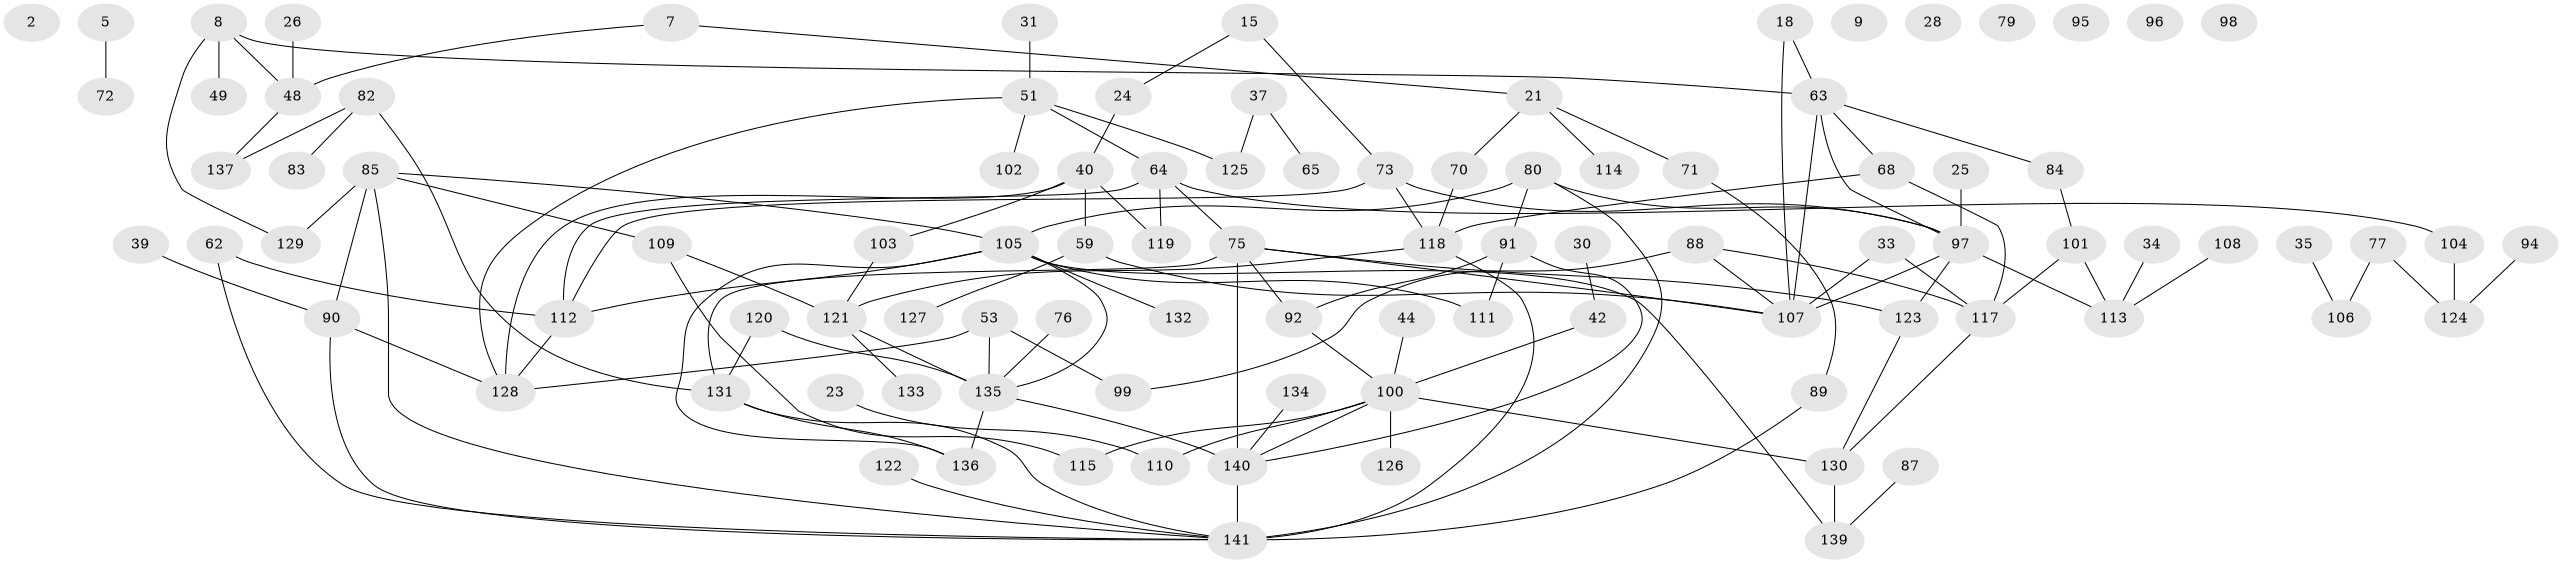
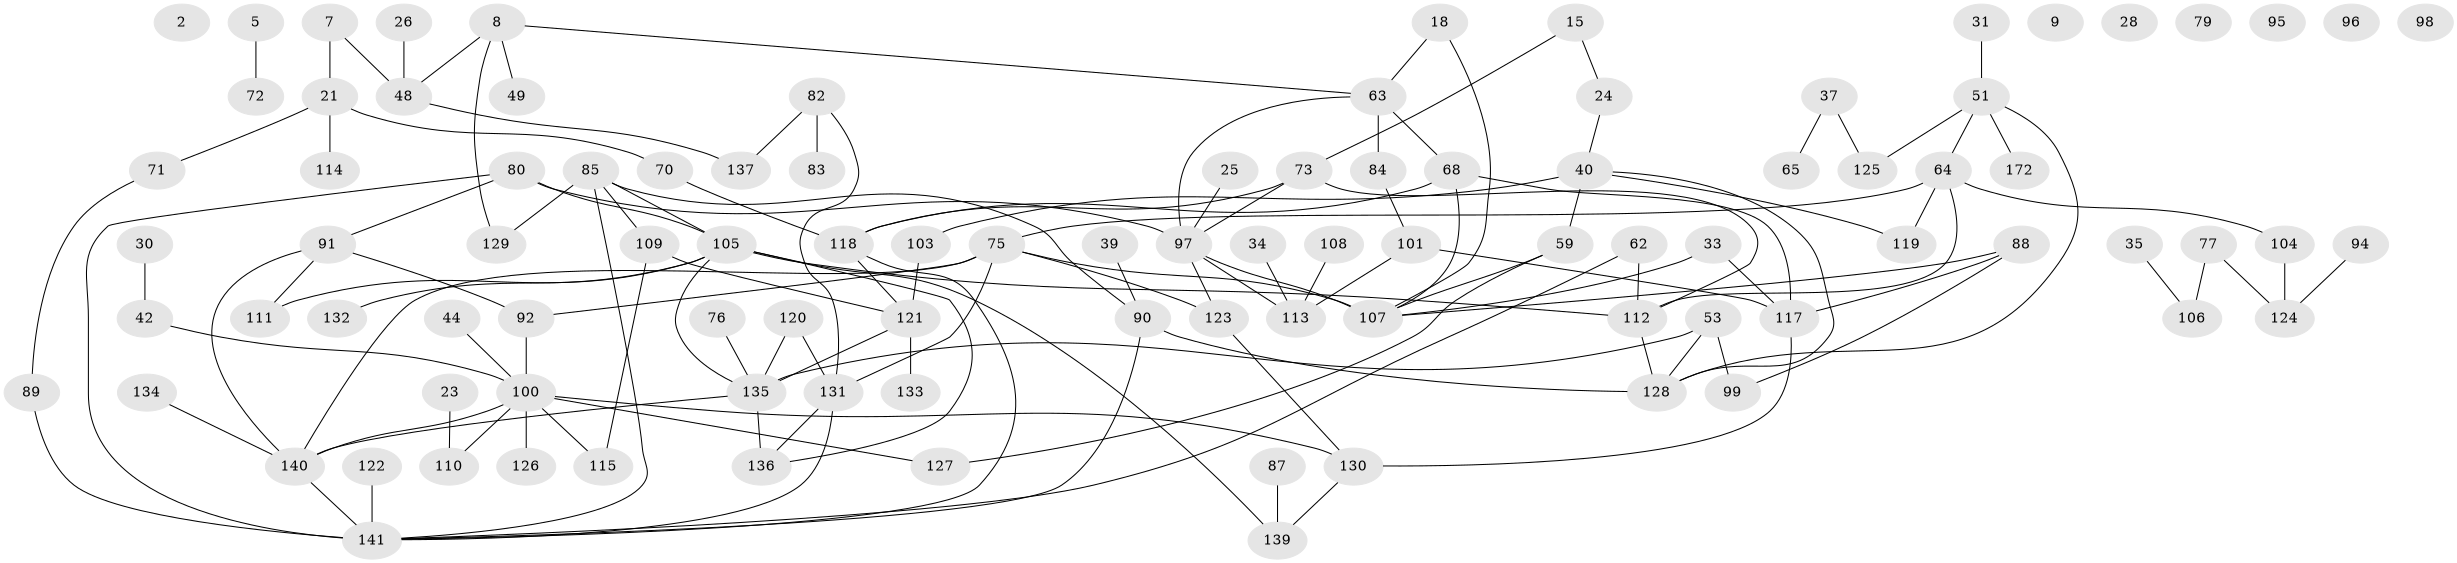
  graph {
    node [color=gray90 style=filled]
    2
    5
    72
    7
    21
    48
    70
    71
    114
    137
    8
    49
    63
    129
    97
    68
    84
    9
    15
    24
    73
    40
    112 [super="+55"]
    118
    18
    107 [super="+4+66"]
    89 [super="+45"]
    23
    110
    59 [super="+53"]
    103 [super="+69"]
    119
    128 [super="+17+58"]
    25
    113
    123
    26
    28
    30
    42
    100 [super="+13"]
    51 [super="+16"]
    125
    64 [super="+19"]
-   102
+   102 [label=172]
    31
    33
    117
    130 [super="+60"]
    34
    35
    106
    37
    65
    39
    90
    141 [super="+74+81"]
    127
    121 [super="+36"]
    140 [super="+138+67"]
    115
    126
    44
    75 [super="+27+32+61"]
    104
    62
    101
    92
    131 [super="+3"]
    124
    136 [super="+43+78"]
    135 [super="+86"]
    76
    77
    79
    80 [super="+38"]
    91 [super="+50"]
    105 [super="+47"]
    111 [super="+54"]
    139
    132
    82
    83
    85
    109 [super="+12"]
    87
    88
    99
    n89 [label=53]
    94
    95
    96
    98
    133
    108
    120 [super="+116"]
    122
    134
    5 -- 72
    7 -- 21
    7 -- 48
    21 -- 70
    21 -- 71
    21 -- 114
    48 -- 137
    70 -- 118
    71 -- 89
    8 -- 48
    8 -- 49
    8 -- 63
    8 -- 129
    63 -- 97
    63 -- 68
    63 -- 84
    97 -- 107 [weight=2]
    97 -- 113
    97 -- 123
    68 -- 118
-   63 -- 107
+   68 -- 107
    68 -- 117
    84 -- 101
    15 -- 24
    15 -- 73
    24 -- 40
    73 -- 97
    73 -- 112
    73 -- 118
    40 -- 59 [weight=2]
    40 -- 103
    40 -- 119
    40 -- 128
    112 -- 128
    118 -- 141
    118 -- 121
    18 -- 63
    18 -- 107
    89 -- 141
    23 -- 110
    59 -- 107 [weight=2]
    59 -- 127
    103 -- 121
    25 -- 97
    123 -- 130
    26 -- 48
    30 -- 42
    42 -- 100
    100 -- 110
    100 -- 130
+   100 -- 127
    100 -- 140
    100 -- 115
    100 -- 126
    51 -- 128
    51 -- 125
    51 -- 64
    51 -- 102
    64 -- 112
    64 -- 119
    64 -- 75
    64 -- 104
    31 -- 51
    33 -- 107
    33 -- 117
    117 -- 130
    130 -- 139
    34 -- 113
    35 -- 106
    37 -- 125
    37 -- 65
    39 -- 90
    90 -- 128
    90 -- 141
    121 -- 135
    121 -- 133
    140 -- 141 [weight=3]
    44 -- 100 [weight=2]
    75 -- 107
    75 -- 123
    75 -- 140 [weight=2]
    75 -- 92
    75 -- 131 [weight=2]
    104 -- 124
    62 -- 112
    62 -- 141
    101 -- 113
    101 -- 117
    92 -- 100
    131 -- 141
    131 -- 136
    135 -- 140
    135 -- 136 [weight=2]
    76 -- 135
    77 -- 106
    77 -- 124
    80 -- 97
    80 -- 141
    80 -- 91
    80 -- 105
    91 -- 140
    91 -- 92
    91 -- 111
    105 -- 112
    105 -- 136
    105 -- 135
    105 -- 111
    105 -- 139
    105 -- 132
    82 -- 137
    82 -- 131
    82 -- 83
    85 -- 129
    85 -- 90
    85 -- 141
    85 -- 105
    85 -- 109
    109 -- 121
    109 -- 115
    87 -- 139
    88 -- 107
    88 -- 117
    88 -- 99
    n89 -- 128
    n89 -- 135
    n89 -- 99
    94 -- 124
    108 -- 113
    120 -- 131 [weight=2]
    120 -- 135 [weight=2]
    122 -- 141
    134 -- 140
  }
